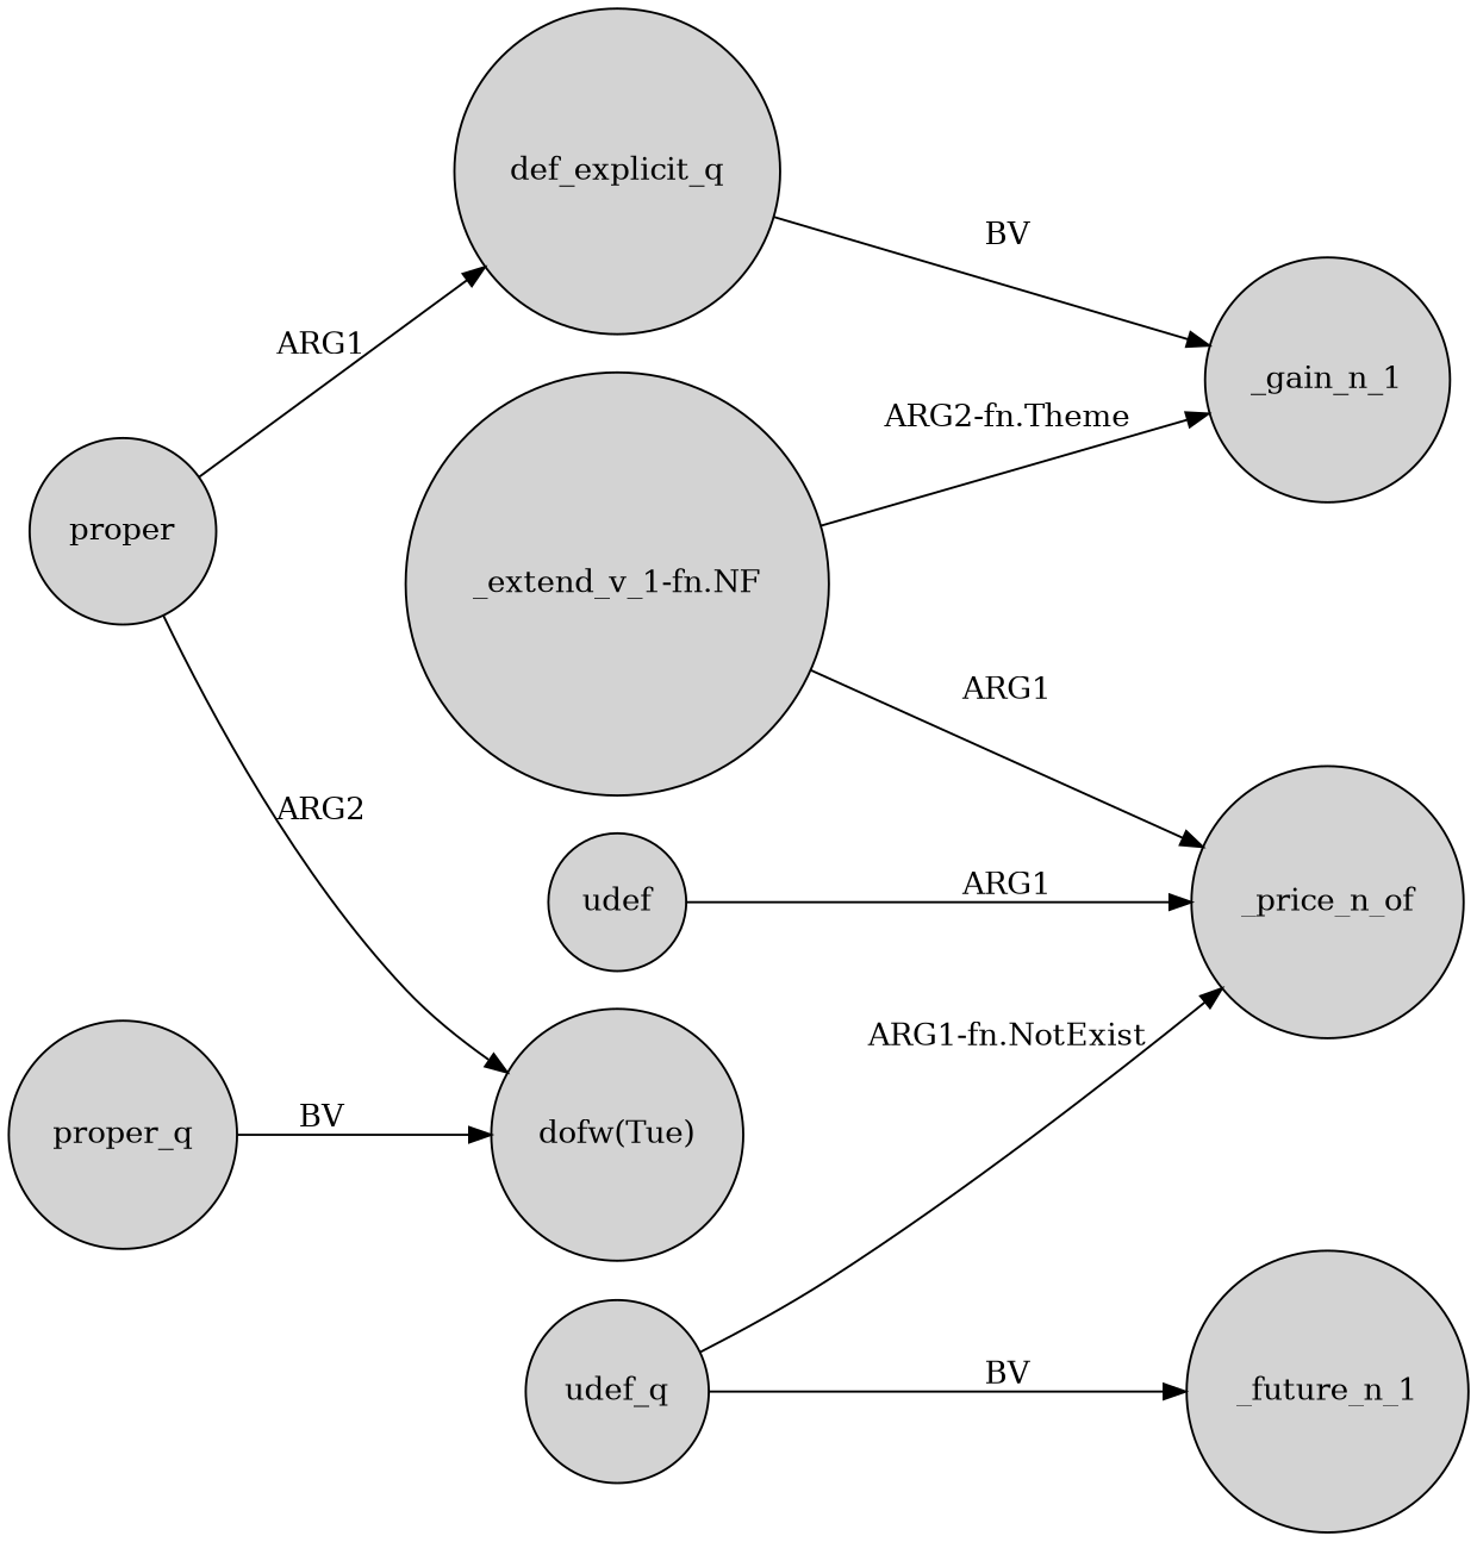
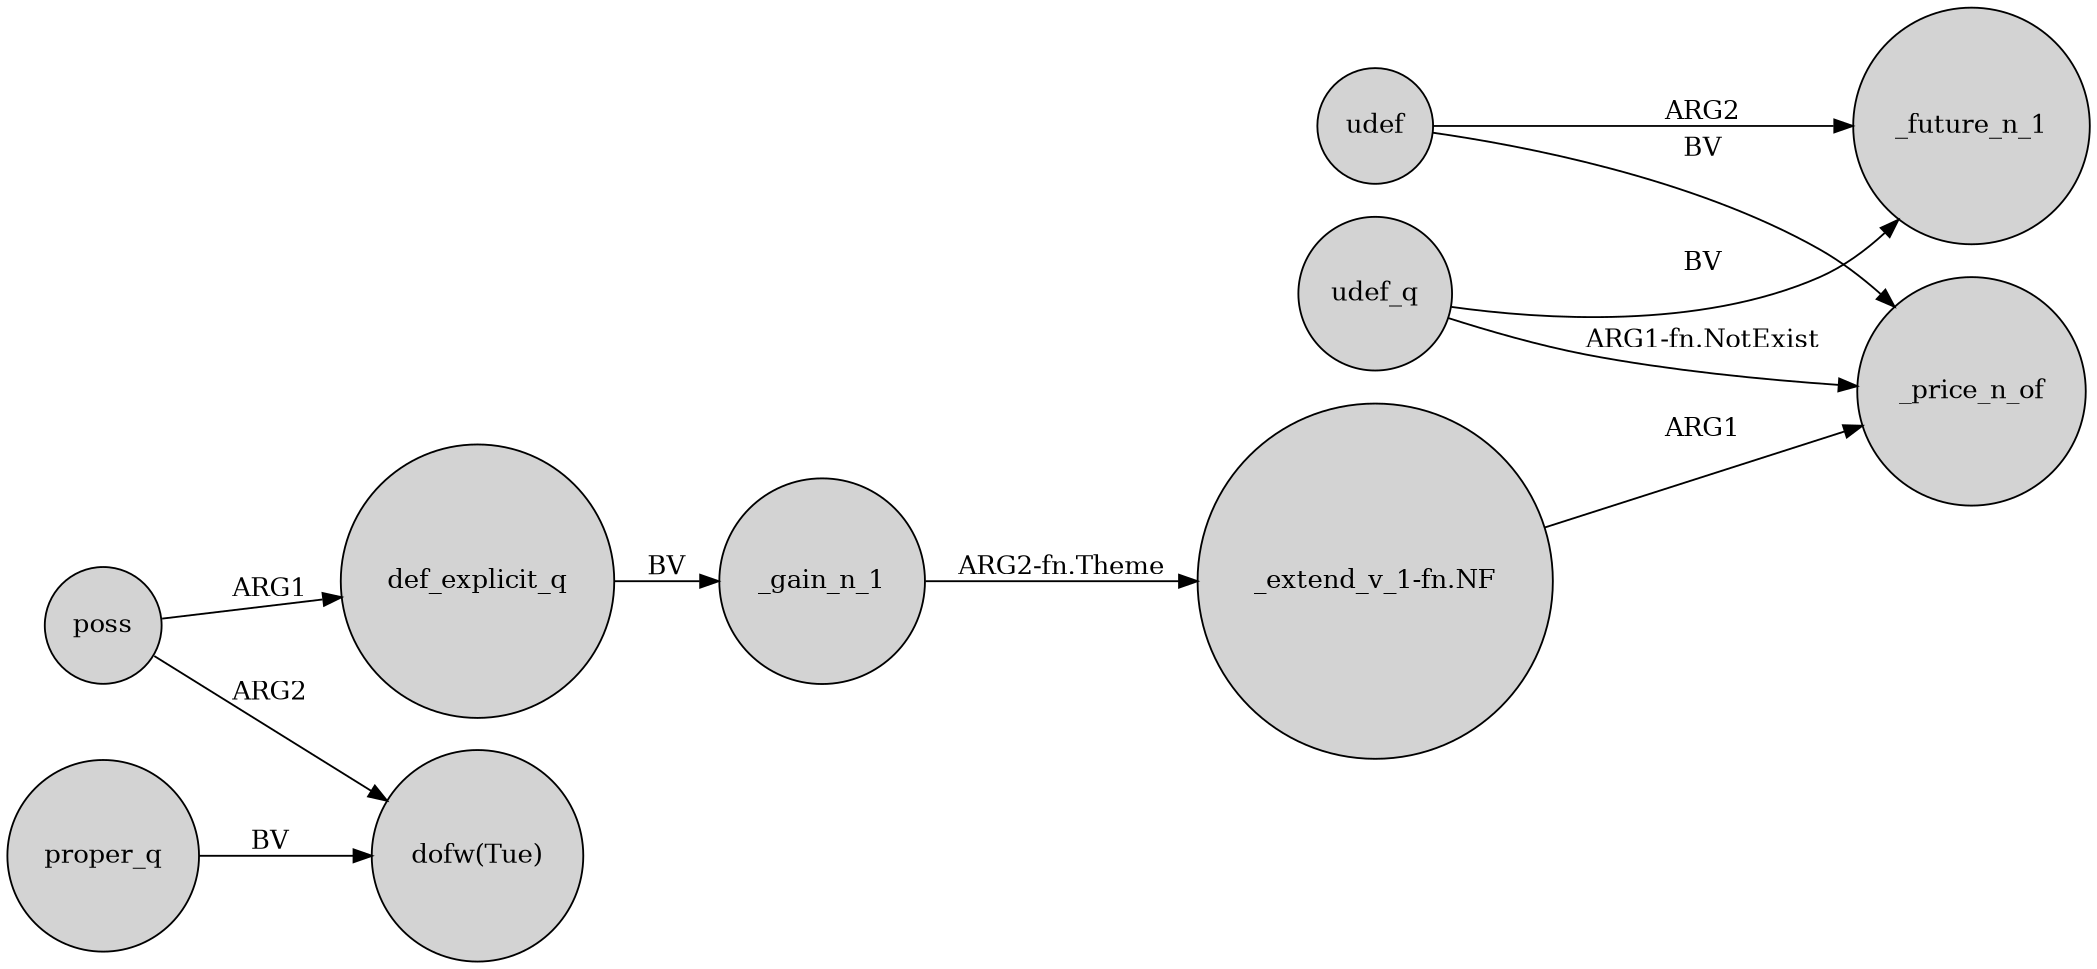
  digraph {
    rankdir=LR
    node [shape=circle style=filled]
    def_explicit_q
    _gain_n_1
    "_extend_v_1-fn.NF"
    _price_n_of
    proper_q
    "dofw(Tue)"
    udef_q
    _future_n_1
-   poss [label=proper]
+   poss
    n10 [label=udef]
    def_explicit_q -> _gain_n_1 [label=BV]
-   "_extend_v_1-fn.NF" -> _gain_n_1 [label="ARG2-fn.Theme"]
+   _gain_n_1 -> "_extend_v_1-fn.NF" [label="ARG2-fn.Theme"]
    "_extend_v_1-fn.NF" -> _price_n_of [label=ARG1]
    proper_q -> "dofw(Tue)" [label=BV]
    udef_q -> _price_n_of [label="ARG1-fn.NotExist"]
    udef_q -> _future_n_1 [label=BV]
    poss -> def_explicit_q [label=ARG1]
    poss -> "dofw(Tue)" [label=ARG2]
-   n10 -> _price_n_of [label=ARG1]
+   n10 -> _price_n_of [label=BV]
+   n10 -> _future_n_1 [label=ARG2]
  }
